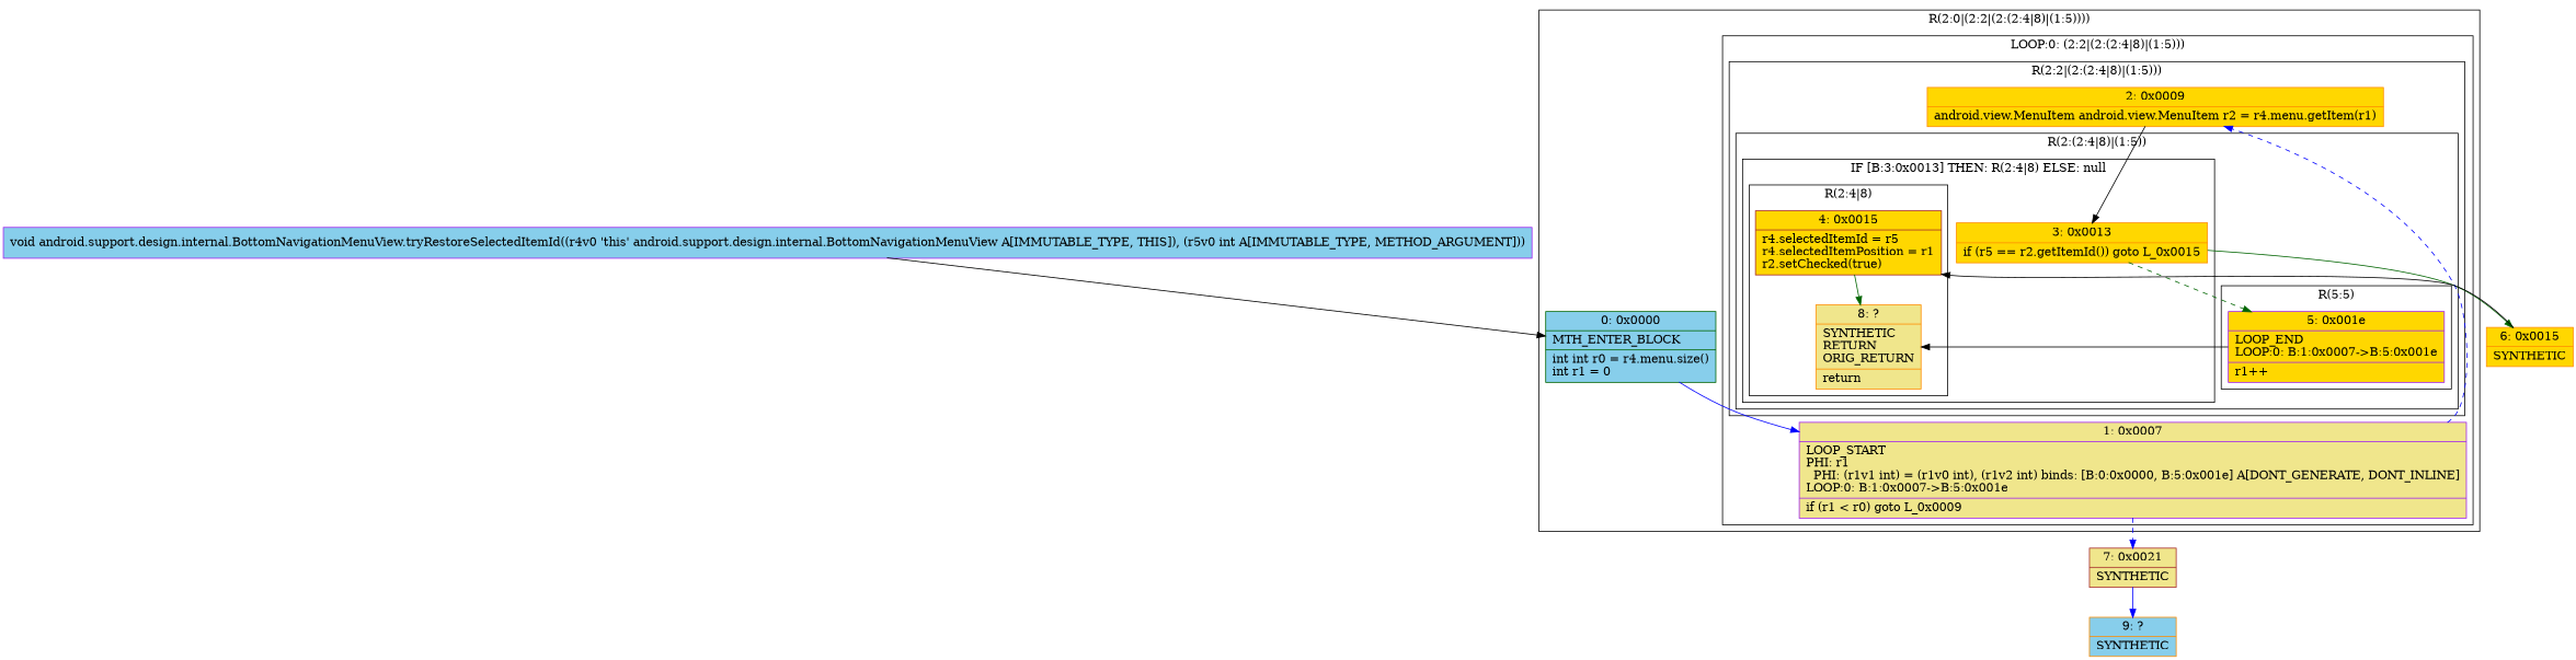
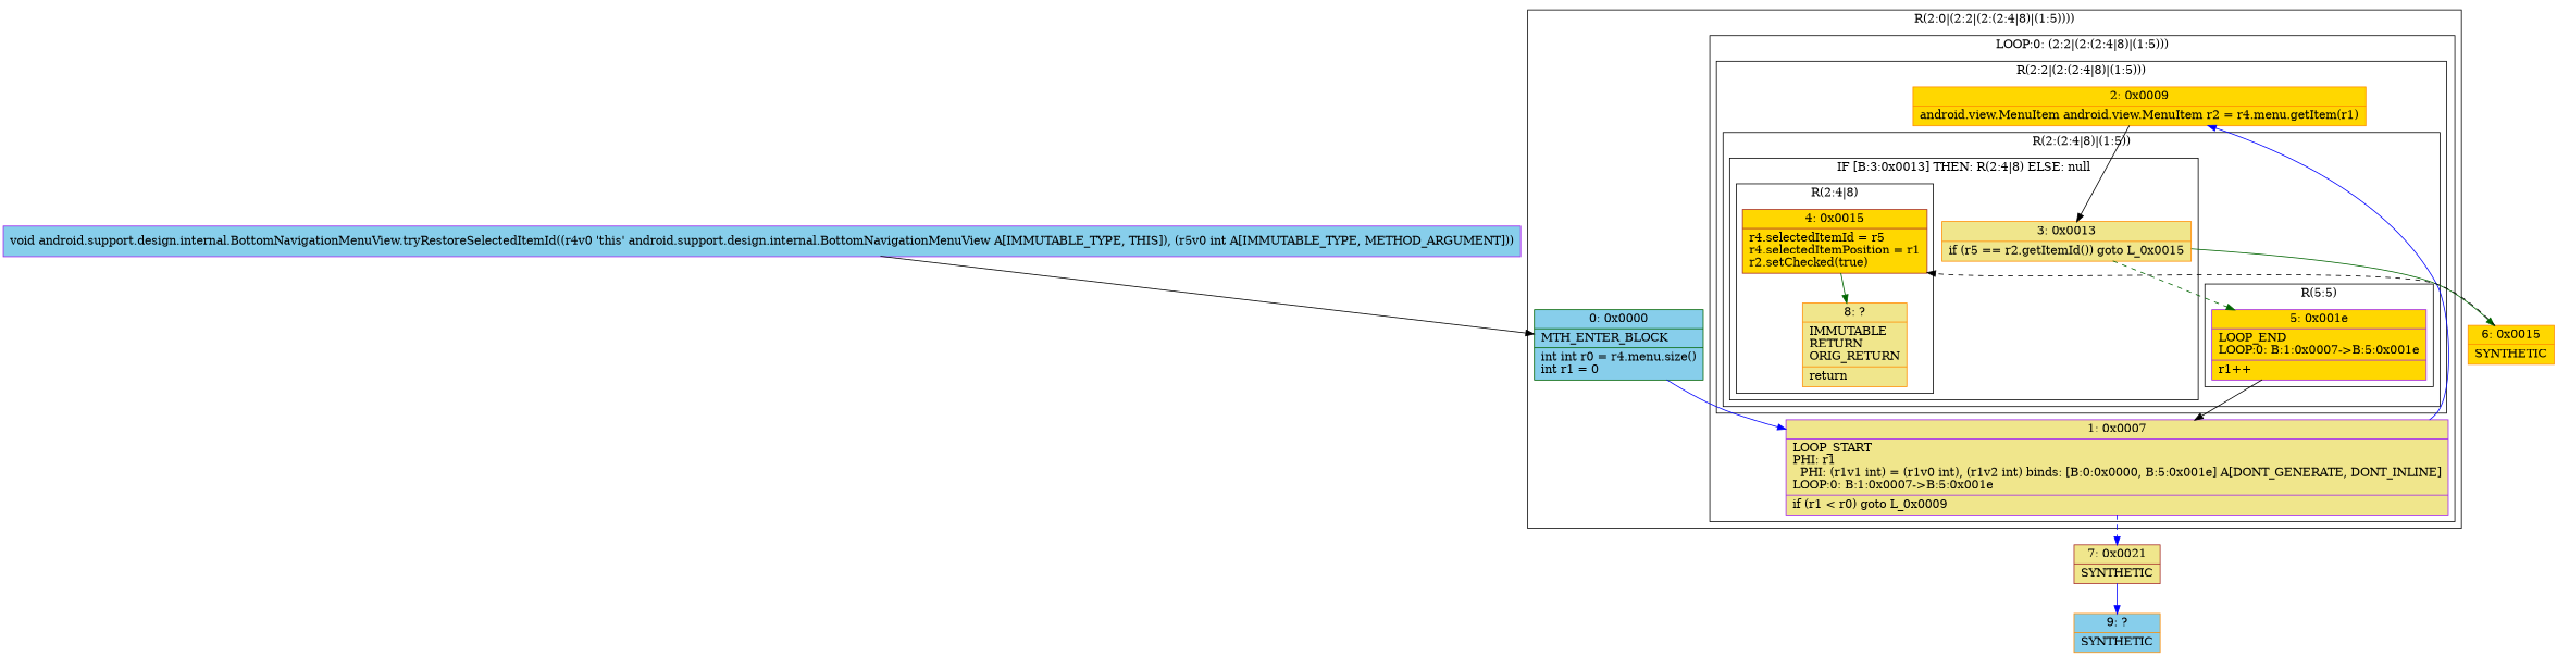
  digraph {
    node [color=darkorange fillcolor=gold shape=record style=filled]
    edge [color=black]
    n1 [color=brown label="{4\:\ 0x0015|r4.selectedItemId = r5\lr4.selectedItemPosition = r1\lr2.setChecked(true)\l}"]
-   n2 [fillcolor=khaki label="{8\:\ ?|SYNTHETIC\lRETURN\lORIG_RETURN\l|return\l}"]
-   n3 [label="{3\:\ 0x0013|if (r5 == r2.getItemId()) goto L_0x0015\l}"]
+   n2 [fillcolor=khaki label="{8\:\ ?|IMMUTABLE\lRETURN\lORIG_RETURN\l|return\l}"]
+   n3 [fillcolor=khaki label="{3\:\ 0x0013|if (r5 == r2.getItemId()) goto L_0x0015\l}"]
    n4 [color=purple label="{5\:\ 0x001e|LOOP_END\lLOOP:0: B:1:0x0007\-\>B:5:0x001e\l|r1++\l}"]
    n5 [label="{2\:\ 0x0009|android.view.MenuItem android.view.MenuItem r2 = r4.menu.getItem(r1)\l}"]
    n6 [color=purple fillcolor=khaki label="{1\:\ 0x0007|LOOP_START\lPHI: r1 \l  PHI: (r1v1 int) = (r1v0 int), (r1v2 int) binds: [B:0:0x0000, B:5:0x001e] A[DONT_GENERATE, DONT_INLINE]\lLOOP:0: B:1:0x0007\-\>B:5:0x001e\l|if (r1 \< r0) goto L_0x0009\l}"]
    n7 [color=darkgreen fillcolor=skyblue label="{0\:\ 0x0000|MTH_ENTER_BLOCK\l|int int r0 = r4.menu.size()\lint r1 = 0\l}"]
    n8 [label="{6\:\ 0x0015|SYNTHETIC\l}"]
    n9 [color=brown fillcolor=khaki label="{7\:\ 0x0021|SYNTHETIC\l}"]
    n10 [fillcolor=skyblue label="{9\:\ ?|SYNTHETIC\l}"]
    n11 [color=purple fillcolor=skyblue label="{void android.support.design.internal.BottomNavigationMenuView.tryRestoreSelectedItemId((r4v0 'this' android.support.design.internal.BottomNavigationMenuView A[IMMUTABLE_TYPE, THIS]), (r5v0 int A[IMMUTABLE_TYPE, METHOD_ARGUMENT])) }"]
    subgraph cluster_1 {
      label="R(2:0|(2:2|(2:(2:4|8)|(1:5))))"
      n7
      subgraph cluster_2 {
        label="LOOP:0: (2:2|(2:(2:4|8)|(1:5)))"
        n6
        subgraph cluster_3 {
          label="R(2:2|(2:(2:4|8)|(1:5)))"
          n5
          subgraph cluster_4 {
            label="R(2:(2:4|8)|(1:5))"
            subgraph cluster_5 {
              label="IF [B:3:0x0013] THEN: R(2:4|8) ELSE: null"
              n3
              subgraph cluster_6 {
                label="R(2:4|8)"
                n1
                n2
              }
            }
            subgraph cluster_7 {
              label="R(5:5)"
              n4
            }
          }
        }
      }
    }
    n1 -> n2 [color=darkgreen]
    n3 -> n4 [color=darkgreen style=dashed]
    n3 -> n8 [color=darkgreen]
-   n4 -> n2
+   n4 -> n6
    n5 -> n3
-   n6 -> n5 [color=blue style=dashed]
+   n6 -> n5 [color=blue]
    n6 -> n9 [color=blue style=dashed]
    n7 -> n6 [color=blue]
-   n8 -> n1
+   n8 -> n1 [style=dashed]
    n9 -> n10 [color=blue]
    n11 -> n7
  }
